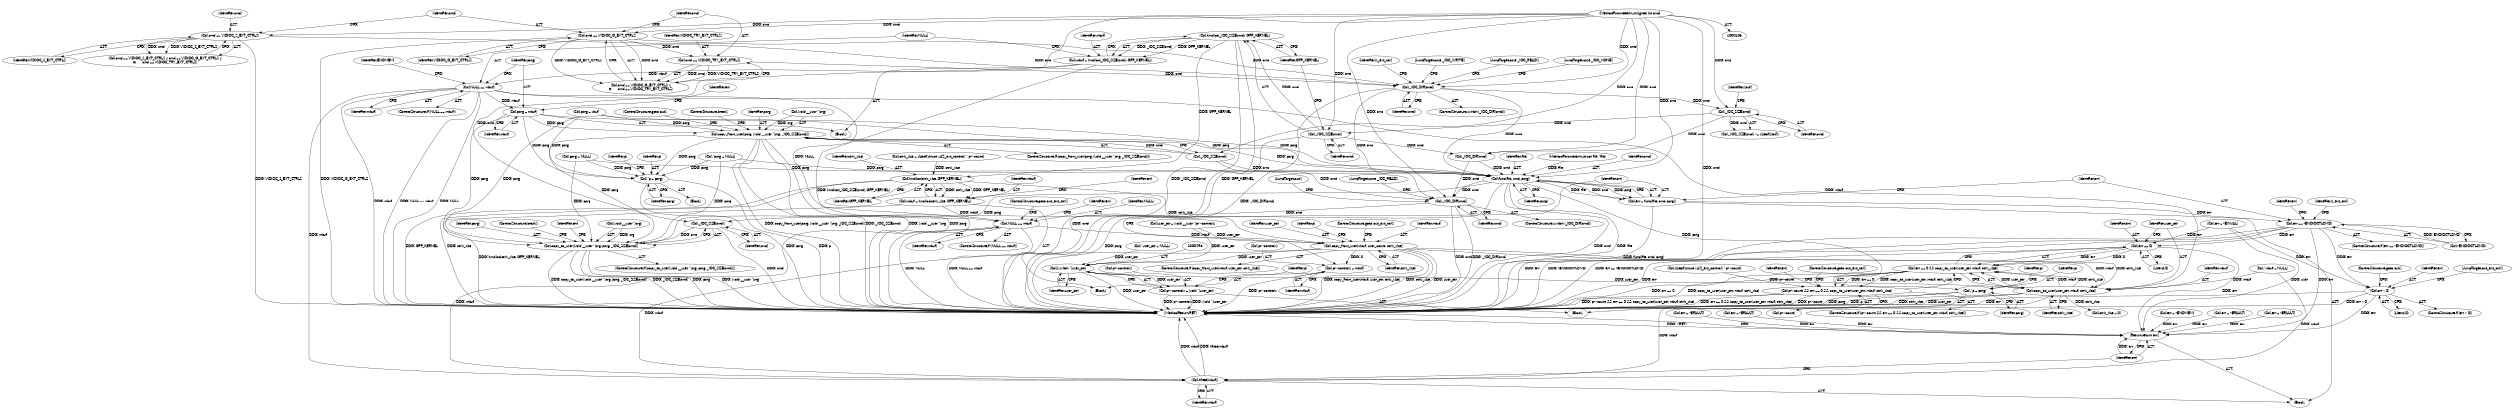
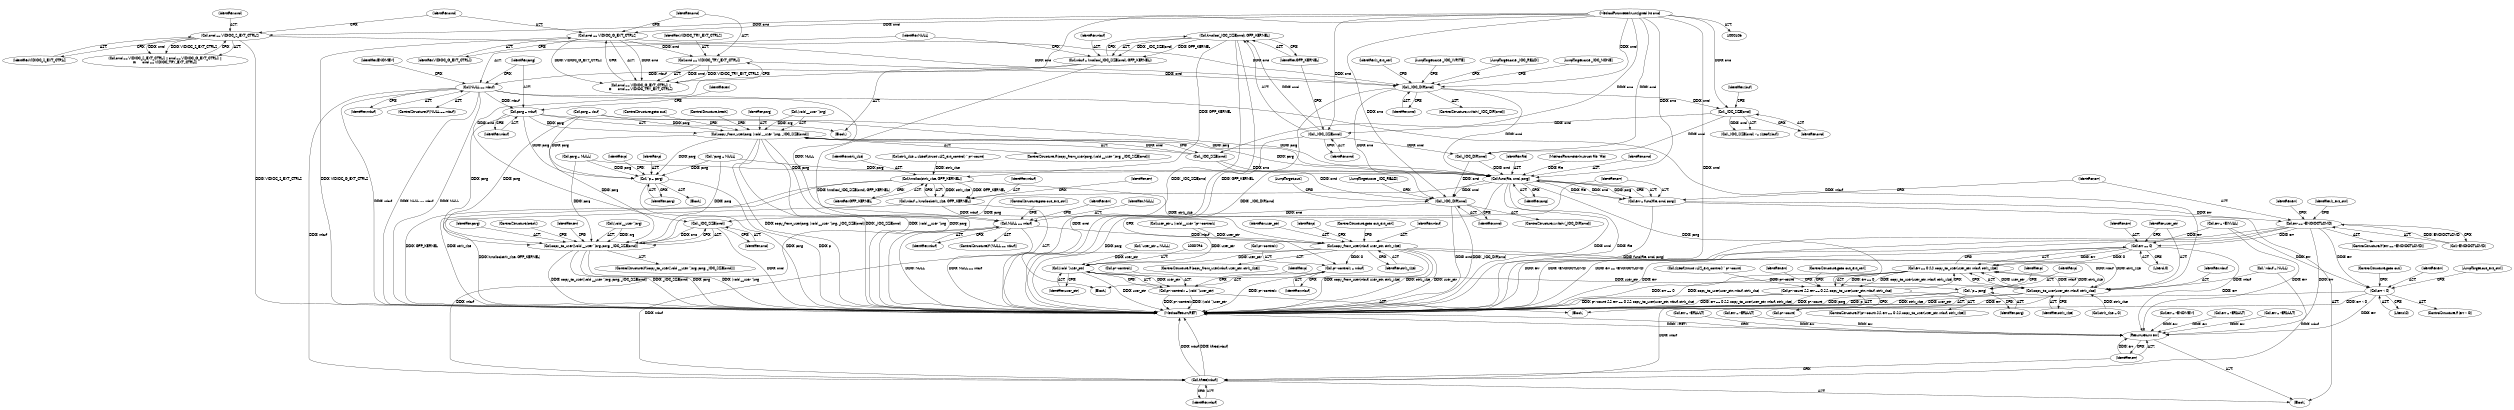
  digraph {
    fontname=Lato
    node [fontname=Lato]
    edge [fontname=Lato]
    n1 [label="(Call,kmalloc(_IOC_SIZE(cmd), GFP_KERNEL))"]
    n2 [label="(Call,mbuf = kmalloc(_IOC_SIZE(cmd), GFP_KERNEL))"]
    n3 [label="(Call,kmalloc(ctrls_size, GFP_KERNEL))"]
    n4 [label="(Identifier,GFP_KERNEL)"]
    n5 [label="(MethodReturn,RET)"]
    n6 [label="(Call,NULL == mbuf)"]
    n7 [label="(Block,)"]
-   n8 [label="(Call,copy_from_user(mbuf, user_count, ctrls_size))"]
+   n8 [label="(Call,copy_from_user(mbuf, user_ptr, ctrls_size))"]
    n9 [label="(Call,mbuf = kmalloc(ctrls_size, GFP_KERNEL))"]
    n10 [label="(Identifier,GFP_KERNEL)"]
    n11 [label="(Call,_IOC_SIZE(cmd))"]
    n12 [label="(Return,return err;)"]
    n13 [label="(Identifier,cmd)"]
    n14 [label="(Call,_IOC_DIR(cmd))"]
    n15 [label="(Call,func(file, cmd, parg))"]
    n16 [label="(Call,_IOC_DIR(cmd))"]
    n17 [label="(Call,_IOC_SIZE(cmd))"]
    n18 [label="(Identifier,cmd)"]
    n19 [label="(Call,_IOC_SIZE(cmd) <= sizeof(sbuf))"]
    n20 [label="(Call,_IOC_DIR(cmd))"]
    n21 [label="(Identifier,cmd)"]
    n22 [label="(ControlStructure,switch (_IOC_DIR(cmd)))"]
    n23 [label="(Call,copy_to_user((void __user *)arg, parg, _IOC_SIZE(cmd)))"]
    n24 [label="(Call,err = func(file, cmd, parg))"]
    n25 [label="(Call,*p = parg)"]
    n26 [label="(Identifier,parg)"]
    n27 [label="(Call,_IOC_SIZE(cmd))"]
    n28 [label="(ControlStructure,switch (_IOC_DIR(cmd)))"]
    n29 [label="(Identifier,cmd)"]
    n30 [label="(Call,cmd == VIDIOC_S_EXT_CTRLS)"]
    n31 [label="(Call,cmd == VIDIOC_S_EXT_CTRLS || cmd == VIDIOC_G_EXT_CTRLS ||\n\t\t       cmd == VIDIOC_TRY_EXT_CTRLS)"]
    n32 [label="(Identifier,VIDIOC_S_EXT_CTRLS)"]
    n33 [label="(Call,cmd == VIDIOC_G_EXT_CTRLS)"]
    n34 [label="(Call,cmd == VIDIOC_TRY_EXT_CTRLS)"]
    n35 [label="(Identifier,VIDIOC_G_EXT_CTRLS)"]
    n36 [label="(Call,cmd == VIDIOC_G_EXT_CTRLS ||\n\t\t       cmd == VIDIOC_TRY_EXT_CTRLS)"]
    n37 [label="(MethodParameterIn,unsigned int cmd)"]
    n38 [label="(Call,_IOC_SIZE(cmd))"]
    1000106
    n40 [label="(Identifier,cmd)"]
    n41 [label="(Call,copy_from_user(parg, (void __user *)arg, _IOC_SIZE(cmd)))"]
    n42 [label="(Identifier,VIDIOC_TRY_EXT_CTRLS)"]
    n43 [label="(Call,parg = mbuf)"]
    n44 [label="(Call,NULL == mbuf)"]
    n45 [label="(Call,copy_to_user(user_ptr, mbuf, ctrls_size))"]
    n46 [label="(Call,kfree(mbuf))"]
    n47 [label="(Identifier,mbuf)"]
    n48 [label="(ControlStructure,if (NULL == mbuf))"]
    n49 [label="(Call,*p = parg)"]
    n50 [label="(Identifier,mbuf)"]
    n51 [label="(ControlStructure,if (NULL == mbuf))"]
    n52 [label="(Identifier,mbuf)"]
    n53 [label="(Call,err == 0 && copy_to_user(user_ptr, mbuf, ctrls_size))"]
    n54 [label="(Identifier,ctrls_size)"]
    n55 [label="(Block,)"]
    n56 [label="(Identifier,mbuf)"]
    n57 [label="(ControlStructure,if (copy_from_user(parg, (void __user *)arg, _IOC_SIZE(cmd))))"]
    n58 [label="(Identifier,parg)"]
    n59 [label="(Block,)"]
    n60 [label="(ControlStructure,if (copy_to_user((void __user *)arg, parg, _IOC_SIZE(cmd))))"]
    n61 [label="(Call,err == -ENOIOCTLCMD)"]
    n62 [label="(Block,)"]
    n63 [label="(Identifier,parg)"]
    n64 [label="(Call,err == 0)"]
    n65 [label="(Call,err < 0)"]
    n66 [label="(ControlStructure,if (err == -ENOIOCTLCMD))"]
    n67 [label="(Call,-ENOIOCTLCMD)"]
    n68 [label="(Literal,0)"]
    n69 [label="(Identifier,err)"]
    n70 [label="(Literal,0)"]
    n71 [label="(ControlStructure,if (err < 0))"]
    n72 [label="(Call,p->count && err == 0 && copy_to_user(user_ptr, mbuf, ctrls_size))"]
    n73 [label="(ControlStructure,if (p->count && err == 0 && copy_to_user(user_ptr, mbuf, ctrls_size)))"]
    n74 [label="(Call,p->count)"]
    n75 [label="(Call,p->controls = mbuf)"]
-   n76 [label="(Call,(switch *)user_ptr)"]
+   n76 [label="(Call,(void *)user_ptr)"]
    n77 [label="(ControlStructure,if (copy_from_user(mbuf, user_ptr, ctrls_size)))"]
    n78 [label="(Identifier,ctrls_size)"]
    n79 [label="(Block,)"]
    n80 [label="(Identifier,mbuf)"]
    n81 [label="(Call,p->controls = (void *)user_ptr)"]
    n82 [label="(Identifier,user_ptr)"]
    n83 [label="(Call,p->controls)"]
    n84 [label="(JumpTarget,case _IOC_READ:)"]
    n85 [label="(Identifier,user_ptr)"]
    n86 [label="(Call,(void __user *)arg)"]
    n87 [label="(Identifier,ctrls_size)"]
    n88 [label="(JumpTarget,out:)"]
    n89 [label="(Call,*mbuf = NULL)"]
    n90 [label="(Identifier,p)"]
    n91 [label="(Identifier,is_ext_ctrl)"]
    n92 [label="(Call,err = -EFAULT)"]
    n93 [label="(Call,err = -EFAULT)"]
    n94 [label="(Call,ctrls_size = 0)"]
    n95 [label="(JumpTarget,case _IOC_WRITE:)"]
    n96 [label="(Identifier,err)"]
    n97 [label="(Identifier,cmd)"]
    n98 [label="(Identifier,mbuf)"]
    n99 [label="(Call,parg = NULL)"]
    n100 [label="(Identifier,err)"]
    n101 [label="(Identifier,is_ext_ctrl)"]
    n102 [label="(Identifier,err)"]
    n103 [label="(ControlStructure,goto out;)"]
    n104 [label="(Identifier,NULL)"]
    n105 [label="(Call,ctrls_size = sizeof(struct v4l2_ext_control) * p->count)"]
    n106 [label="(Identifier,p)"]
    n107 [label="(ControlStructure,break;)"]
    n108 [label="(ControlStructure,goto out_ext_ctrl;)"]
    n109 [label="(Call,err = -EFAULT)"]
    n110 [label="(Call,*parg = NULL)"]
    n111 [label="(Identifier,err)"]
    n112 [label="(Identifier,err)"]
    n113 [label="(Identifier,mbuf)"]
    n114 [label="(Call,err = -EINVAL)"]
    n115 [label="(Call,sizeof(struct v4l2_ext_control) * p->count)"]
    n116 [label="(Call,(void __user *)arg)"]
    n117 [label="(Identifier,sbuf)"]
    n118 [label="(Identifier,cmd)"]
    n119 [label="(Call,*user_ptr = NULL)"]
    n120 [label="(Call,p->controls)"]
    n121 [label="(Identifier,err)"]
    n122 [label="(ControlStructure,goto out_ext_ctrl;)"]
    n123 [label="(Identifier,parg)"]
    n124 [label="(Call,parg = sbuf)"]
    n125 [label="(Identifier,err)"]
    n126 [label="(ControlStructure,goto out;)"]
    n127 [label="(Identifier,p)"]
    n128 [label="(Identifier,file)"]
    n129 [label="(ControlStructure,goto out_ext_ctrl;)"]
    n130 [label="(Identifier,mbuf)"]
    n131 [label="(Call,err = -EFAULT)"]
    n132 [label="(Identifier,parg)"]
    n133 [label="(Identifier,ENOMEM)"]
    n134 [label="(MethodParameterIn,struct file *file)"]
    n135 [label="(Identifier,parg)"]
    n136 [label="(Identifier,cmd)"]
    n137 [label="(Identifier,err)"]
    n138 [label="(Call,user_ptr = (void __user *)p->controls)"]
    n139 [label="(JumpTarget,case _IOC_READ:)"]
    n140 [label="(Identifier,NULL)"]
    n141 [label="(Identifier,mbuf)"]
    n142 [label="(JumpTarget,case _IOC_NONE:)"]
    n143 [label="(Identifier,err)"]
    n144 [label="(Identifier,err)"]
    n145 [label="(Identifier,p)"]
    n146 [label="(ControlStructure,break;)"]
    n147 [label="(Identifier,cmd)"]
    n148 [label="(Identifier,p)"]
    n149 [label="(Identifier,user_ptr)"]
    n150 [label="(JumpTarget,out_ext_ctrl:)"]
    n151 [label="(Call,err = -ENOMEM)"]
    n152 [label="(Identifier,p)"]
    1000296
    n1 -> n2 [label="AST: "]
    n1 -> n2 [label="DDG: _IOC_SIZE(cmd)"]
    n1 -> n2 [label="DDG: GFP_KERNEL"]
    n1 -> n3 [label="DDG: GFP_KERNEL"]
    n1 -> n4 [label="CFG: "]
    n1 -> n5 [label="DDG: GFP_KERNEL"]
    n1 -> n5 [label="DDG: _IOC_SIZE(cmd)"]
    n2 -> n1 [label="CFG: "]
    n2 -> n5 [label="DDG: kmalloc(_IOC_SIZE(cmd), GFP_KERNEL)"]
    n2 -> n6 [label="DDG: mbuf"]
    n2 -> n7 [label="AST: "]
    n3 -> n5 [label="DDG: GFP_KERNEL"]
    n3 -> n5 [label="DDG: ctrls_size"]
    n3 -> n8 [label="DDG: ctrls_size"]
    n3 -> n9 [label="AST: "]
    n3 -> n9 [label="DDG: ctrls_size"]
    n3 -> n9 [label="DDG: GFP_KERNEL"]
    n3 -> n10 [label="CFG: "]
    n4 -> n1 [label="AST: "]
    n4 -> n11 [label="CFG: "]
    n5 -> n12 [label="CFG: "]
    n6 -> n5 [label="DDG: NULL == mbuf"]
    n6 -> n5 [label="DDG: NULL"]
    n6 -> n5 [label="DDG: mbuf"]
    n6 -> n43 [label="DDG: mbuf"]
    n6 -> n44 [label="DDG: NULL"]
    n6 -> n45 [label="DDG: mbuf"]
    n6 -> n46 [label="DDG: mbuf"]
    n6 -> n47 [label="CFG: "]
    n6 -> n48 [label="AST: "]
    n8 -> n5 [label="DDG: copy_from_user(mbuf, user_ptr, ctrls_size)"]
    n8 -> n5 [label="DDG: ctrls_size"]
    n8 -> n5 [label="DDG: user_ptr"]
    n8 -> n45 [label="DDG: mbuf"]
    n8 -> n45 [label="DDG: ctrls_size"]
    n8 -> n46 [label="DDG: mbuf"]
    n8 -> n75 [label="DDG: 0"]
    n8 -> n76 [label="DDG: user_ptr"]
    n8 -> n77 [label="AST: "]
    n8 -> n78 [label="CFG: "]
    n9 -> n3 [label="CFG: "]
    n9 -> n5 [label="DDG: kmalloc(ctrls_size, GFP_KERNEL)"]
    n9 -> n44 [label="DDG: mbuf"]
    n9 -> n79 [label="AST: "]
    n10 -> n3 [label="AST: "]
    n11 -> n1 [label="AST: "]
    n11 -> n1 [label="DDG: cmd"]
    n11 -> n5 [label="DDG: cmd"]
    n11 -> n13 [label="CFG: "]
    n11 -> n14 [label="DDG: cmd"]
    n12 -> n5 [label="DDG: <RET>"]
    n12 -> n55 [label="AST: "]
    n12 -> n69 [label="CFG: "]
    n13 -> n11 [label="AST: "]
    n14 -> n15 [label="DDG: cmd"]
    n14 -> n16 [label="DDG: cmd"]
    n15 -> n5 [label="DDG: parg"]
    n15 -> n5 [label="DDG: cmd"]
    n15 -> n5 [label="DDG: file"]
    n15 -> n16 [label="DDG: cmd"]
    n15 -> n23 [label="DDG: parg"]
    n15 -> n24 [label="AST: "]
    n15 -> n24 [label="DDG: file"]
    n15 -> n24 [label="DDG: cmd"]
    n15 -> n24 [label="DDG: parg"]
    n15 -> n25 [label="DDG: parg"]
    n15 -> n26 [label="CFG: "]
    n16 -> n5 [label="DDG: cmd"]
    n16 -> n5 [label="DDG: _IOC_DIR(cmd)"]
    n16 -> n27 [label="DDG: cmd"]
    n16 -> n28 [label="AST: "]
    n16 -> n29 [label="CFG: "]
    n17 -> n11 [label="DDG: cmd"]
    n17 -> n14 [label="DDG: cmd"]
    n17 -> n18 [label="CFG: "]
    n17 -> n19 [label="AST: "]
    n17 -> n19 [label="DDG: cmd"]
    n18 -> n17 [label="AST: "]
    n20 -> n5 [label="DDG: _IOC_DIR(cmd)"]
    n20 -> n15 [label="DDG: cmd"]
    n20 -> n16 [label="DDG: cmd"]
    n20 -> n17 [label="DDG: cmd"]
    n20 -> n21 [label="CFG: "]
    n20 -> n22 [label="AST: "]
    n21 -> n20 [label="AST: "]
    n23 -> n5 [label="DDG: copy_to_user((void __user *)arg, parg, _IOC_SIZE(cmd))"]
    n23 -> n5 [label="DDG: _IOC_SIZE(cmd)"]
    n23 -> n5 [label="DDG: parg"]
    n23 -> n5 [label="DDG: (void __user *)arg"]
    n23 -> n27 [label="CFG: "]
    n23 -> n60 [label="AST: "]
    n24 -> n5 [label="DDG: func(file, cmd, parg)"]
    n24 -> n15 [label="CFG: "]
    n24 -> n55 [label="AST: "]
    n24 -> n61 [label="DDG: err"]
    n25 -> n5 [label="DDG: parg"]
    n25 -> n5 [label="DDG: p"]
    n25 -> n62 [label="AST: "]
    n25 -> n63 [label="CFG: "]
    n26 -> n15 [label="AST: "]
    n27 -> n5 [label="DDG: cmd"]
    n27 -> n23 [label="AST: "]
    n27 -> n23 [label="DDG: cmd"]
    n27 -> n40 [label="CFG: "]
    n29 -> n16 [label="AST: "]
    n30 -> n5 [label="DDG: VIDIOC_S_EXT_CTRLS"]
    n30 -> n20 [label="DDG: cmd"]
    n30 -> n31 [label="AST: "]
    n30 -> n31 [label="DDG: cmd"]
    n30 -> n31 [label="DDG: VIDIOC_S_EXT_CTRLS"]
    n30 -> n32 [label="CFG: "]
    n31 -> n30 [label="CFG: "]
    n32 -> n30 [label="AST: "]
    n33 -> n5 [label="DDG: VIDIOC_G_EXT_CTRLS"]
    n33 -> n20 [label="DDG: cmd"]
    n33 -> n34 [label="DDG: cmd"]
    n33 -> n35 [label="CFG: "]
    n33 -> n36 [label="AST: "]
    n33 -> n36 [label="DDG: cmd"]
    n33 -> n36 [label="DDG: VIDIOC_G_EXT_CTRLS"]
    n34 -> n20 [label="DDG: cmd"]
    n34 -> n36 [label="AST: "]
    n34 -> n36 [label="DDG: cmd"]
    n34 -> n36 [label="DDG: VIDIOC_TRY_EXT_CTRLS"]
    n35 -> n33 [label="AST: "]
    n36 -> n33 [label="CFG: "]
    n36 -> n34 [label="CFG: "]
    n37 -> n5 [label="DDG: cmd"]
    n37 -> n11 [label="DDG: cmd"]
    n37 -> n14 [label="DDG: cmd"]
    n37 -> n15 [label="DDG: cmd"]
    n37 -> n16 [label="DDG: cmd"]
    n37 -> n17 [label="DDG: cmd"]
    n37 -> n20 [label="DDG: cmd"]
    n37 -> n27 [label="DDG: cmd"]
    n37 -> n30 [label="DDG: cmd"]
    n37 -> n33 [label="DDG: cmd"]
    n37 -> n38 [label="DDG: cmd"]
    n37 -> 1000106 [label="AST: "]
    n38 -> n15 [label="DDG: cmd"]
    n38 -> n16 [label="DDG: cmd"]
    n38 -> n41 [label="AST: "]
    n38 -> n41 [label="DDG: cmd"]
    n40 -> n27 [label="AST: "]
    n41 -> n5 [label="DDG: copy_from_user(parg, (void __user *)arg, _IOC_SIZE(cmd))"]
    n41 -> n5 [label="DDG: (void __user *)arg"]
    n41 -> n5 [label="DDG: _IOC_SIZE(cmd)"]
    n41 -> n5 [label="DDG: parg"]
    n41 -> n15 [label="DDG: parg"]
    n41 -> n23 [label="DDG: parg"]
    n41 -> n38 [label="CFG: "]
    n41 -> n49 [label="DDG: parg"]
    n41 -> n57 [label="AST: "]
    n42 -> n34 [label="AST: "]
    n43 -> n7 [label="AST: "]
    n43 -> n15 [label="DDG: parg"]
    n43 -> n23 [label="DDG: parg"]
    n43 -> n41 [label="DDG: parg"]
    n43 -> n49 [label="DDG: parg"]
    n43 -> n50 [label="CFG: "]
    n44 -> n5 [label="DDG: NULL"]
    n44 -> n5 [label="DDG: NULL == mbuf"]
    n44 -> n8 [label="DDG: mbuf"]
    n44 -> n46 [label="DDG: mbuf"]
    n44 -> n51 [label="AST: "]
    n44 -> n52 [label="CFG: "]
    n45 -> n5 [label="DDG: ctrls_size"]
    n45 -> n5 [label="DDG: user_ptr"]
    n45 -> n46 [label="DDG: mbuf"]
    n45 -> n53 [label="AST: "]
    n45 -> n53 [label="DDG: user_ptr"]
    n45 -> n53 [label="DDG: mbuf"]
    n45 -> n53 [label="DDG: ctrls_size"]
    n45 -> n54 [label="CFG: "]
    n46 -> n5 [label="DDG: mbuf"]
    n46 -> n5 [label="DDG: kfree(mbuf)"]
    n46 -> n55 [label="AST: "]
    n46 -> n56 [label="CFG: "]
    n47 -> n6 [label="AST: "]
    n49 -> n5 [label="DDG: parg"]
    n49 -> n5 [label="DDG: p"]
    n49 -> n58 [label="CFG: "]
    n49 -> n59 [label="AST: "]
    n50 -> n43 [label="AST: "]
    n52 -> n44 [label="AST: "]
    n53 -> n5 [label="DDG: err == 0"]
    n53 -> n5 [label="DDG: copy_to_user(user_ptr, mbuf, ctrls_size)"]
    n53 -> n45 [label="CFG: "]
    n53 -> n64 [label="CFG: "]
    n53 -> n72 [label="AST: "]
    n53 -> n72 [label="DDG: err == 0"]
    n53 -> n72 [label="DDG: copy_to_user(user_ptr, mbuf, ctrls_size)"]
    n54 -> n45 [label="AST: "]
    n56 -> n46 [label="AST: "]
    n58 -> n49 [label="AST: "]
    n61 -> n5 [label="DDG: -ENOIOCTLCMD"]
    n61 -> n5 [label="DDG: err == -ENOIOCTLCMD"]
    n61 -> n5 [label="DDG: err"]
    n61 -> n12 [label="DDG: err"]
    n61 -> n64 [label="DDG: err"]
    n61 -> n65 [label="DDG: err"]
    n61 -> n66 [label="AST: "]
    n61 -> n67 [label="CFG: "]
    n63 -> n25 [label="AST: "]
    n64 -> n5 [label="DDG: err"]
    n64 -> n12 [label="DDG: err"]
    n64 -> n53 [label="AST: "]
    n64 -> n53 [label="DDG: err"]
    n64 -> n53 [label="DDG: 0"]
    n64 -> n68 [label="CFG: "]
    n65 -> n5 [label="DDG: err"]
    n65 -> n5 [label="DDG: err < 0"]
    n65 -> n12 [label="DDG: err"]
    n65 -> n70 [label="CFG: "]
    n65 -> n71 [label="AST: "]
    n67 -> n61 [label="AST: "]
    n67 -> n61 [label="DDG: ENOIOCTLCMD"]
    n68 -> n64 [label="AST: "]
    n69 -> n12 [label="AST: "]
    n69 -> n12 [label="DDG: err"]
    n69 -> n46 [label="CFG: "]
    n70 -> n65 [label="AST: "]
    n72 -> n5 [label="DDG: p->count && err == 0 && copy_to_user(user_ptr, mbuf, ctrls_size)"]
    n72 -> n5 [label="DDG: err == 0 && copy_to_user(user_ptr, mbuf, ctrls_size)"]
    n72 -> n5 [label="DDG: p->count"]
    n72 -> n53 [label="CFG: "]
    n72 -> n73 [label="AST: "]
    n72 -> n74 [label="CFG: "]
    n74 -> n72 [label="AST: "]
    n75 -> n5 [label="DDG: p->controls"]
    n75 -> n79 [label="AST: "]
    n75 -> n80 [label="CFG: "]
    n76 -> n5 [label="DDG: user_ptr"]
    n76 -> n45 [label="DDG: user_ptr"]
    n76 -> n81 [label="AST: "]
    n76 -> n81 [label="DDG: user_ptr"]
    n76 -> n82 [label="CFG: "]
    n78 -> n8 [label="AST: "]
    n80 -> n75 [label="AST: "]
    n81 -> n5 [label="DDG: p->controls"]
    n81 -> n5 [label="DDG: (void *)user_ptr"]
    n81 -> n62 [label="AST: "]
    n81 -> n76 [label="CFG: "]
    n82 -> n76 [label="AST: "]
    n83 -> n75 [label="AST: "]
    n84 -> n16 [label="CFG: "]
    n85 -> n45 [label="AST: "]
    n85 -> n64 [label="CFG: "]
    n86 -> n41 [label="AST: "]
    n86 -> n41 [label="DDG: arg"]
    n87 -> n3 [label="AST: "]
    n88 -> n16 [label="CFG: "]
    n89 -> n45 [label="DDG: mbuf"]
    n89 -> n46 [label="DDG: mbuf"]
    n90 -> n25 [label="CFG: "]
    n91 -> n20 [label="CFG: "]
    n92 -> n12 [label="DDG: err"]
    n93 -> n12 [label="DDG: err"]
-   n45 -> n94 [label="DDG: ctrls_size"]
+   n94 -> n45 [label="DDG: ctrls_size"]
    n95 -> n20 [label="CFG: "]
    n96 -> n23 [label="CFG: "]
    n97 -> n30 [label="AST: "]
    n98 -> n45 [label="AST: "]
    n99 -> n15 [label="DDG: parg"]
    n99 -> n23 [label="DDG: parg"]
    n99 -> n49 [label="DDG: parg"]
    n100 -> n43 [label="CFG: "]
    n101 -> n61 [label="CFG: "]
    n102 -> n24 [label="CFG: "]
    n102 -> n61 [label="AST: "]
    n103 -> n41 [label="CFG: "]
    n104 -> n2 [label="CFG: "]
    n104 -> n6 [label="AST: "]
    n105 -> n3 [label="DDG: ctrls_size"]
    n106 -> n8 [label="CFG: "]
    n107 -> n41 [label="CFG: "]
    n108 -> n44 [label="CFG: "]
    n109 -> n12 [label="DDG: err"]
    n110 -> n15 [label="DDG: parg"]
    n110 -> n23 [label="DDG: parg"]
    n110 -> n49 [label="DDG: parg"]
    n111 -> n44 [label="CFG: "]
    n112 -> n9 [label="CFG: "]
    n113 -> n2 [label="AST: "]
-   n114 -> n12 [label="DDG: user"]
+   n114 -> n12 [label="DDG: err"]
    n114 -> n64 [label="DDG: err"]
    n114 -> n65 [label="DDG: err"]
    n115 -> n72 [label="DDG: p->count"]
    n116 -> n23 [label="AST: "]
    n116 -> n23 [label="DDG: arg"]
    n117 -> n17 [label="CFG: "]
    n118 -> n30 [label="CFG: "]
    n118 -> n33 [label="AST: "]
    n119 -> n76 [label="DDG: user_ptr"]
    n120 -> n81 [label="AST: "]
    n121 -> n72 [label="CFG: "]
    n122 -> n72 [label="CFG: "]
    n123 -> n23 [label="AST: "]
    n124 -> n15 [label="DDG: parg"]
    n124 -> n23 [label="DDG: parg"]
    n124 -> n41 [label="DDG: parg"]
    n124 -> n49 [label="DDG: parg"]
    n125 -> n24 [label="AST: "]
    n125 -> n75 [label="CFG: "]
    n126 -> n65 [label="CFG: "]
    n127 -> n49 [label="AST: "]
    n128 -> n15 [label="AST: "]
    n129 -> n8 [label="CFG: "]
    n130 -> n9 [label="AST: "]
    n131 -> n12 [label="DDG: err"]
    n132 -> n41 [label="AST: "]
    n133 -> n6 [label="CFG: "]
    n134 -> n15 [label="DDG: file"]
    n135 -> n6 [label="CFG: "]
    n135 -> n43 [label="AST: "]
    n136 -> n33 [label="CFG: "]
    n136 -> n34 [label="AST: "]
    n137 -> n64 [label="AST: "]
    n138 -> n8 [label="DDG: user_ptr"]
    n138 -> n76 [label="DDG: user_ptr"]
    n139 -> n20 [label="CFG: "]
    n140 -> n44 [label="AST: "]
    n141 -> n8 [label="AST: "]
    n142 -> n20 [label="CFG: "]
    n143 -> n65 [label="AST: "]
    n144 -> n61 [label="CFG: "]
    n145 -> n81 [label="CFG: "]
    n146 -> n23 [label="CFG: "]
    n147 -> n15 [label="AST: "]
    n148 -> n25 [label="AST: "]
    n149 -> n8 [label="AST: "]
    n150 -> n65 [label="CFG: "]
    n151 -> n12 [label="DDG: err"]
    n152 -> n49 [label="CFG: "]
    1000296 -> n76 [label="AST: "]
  }
